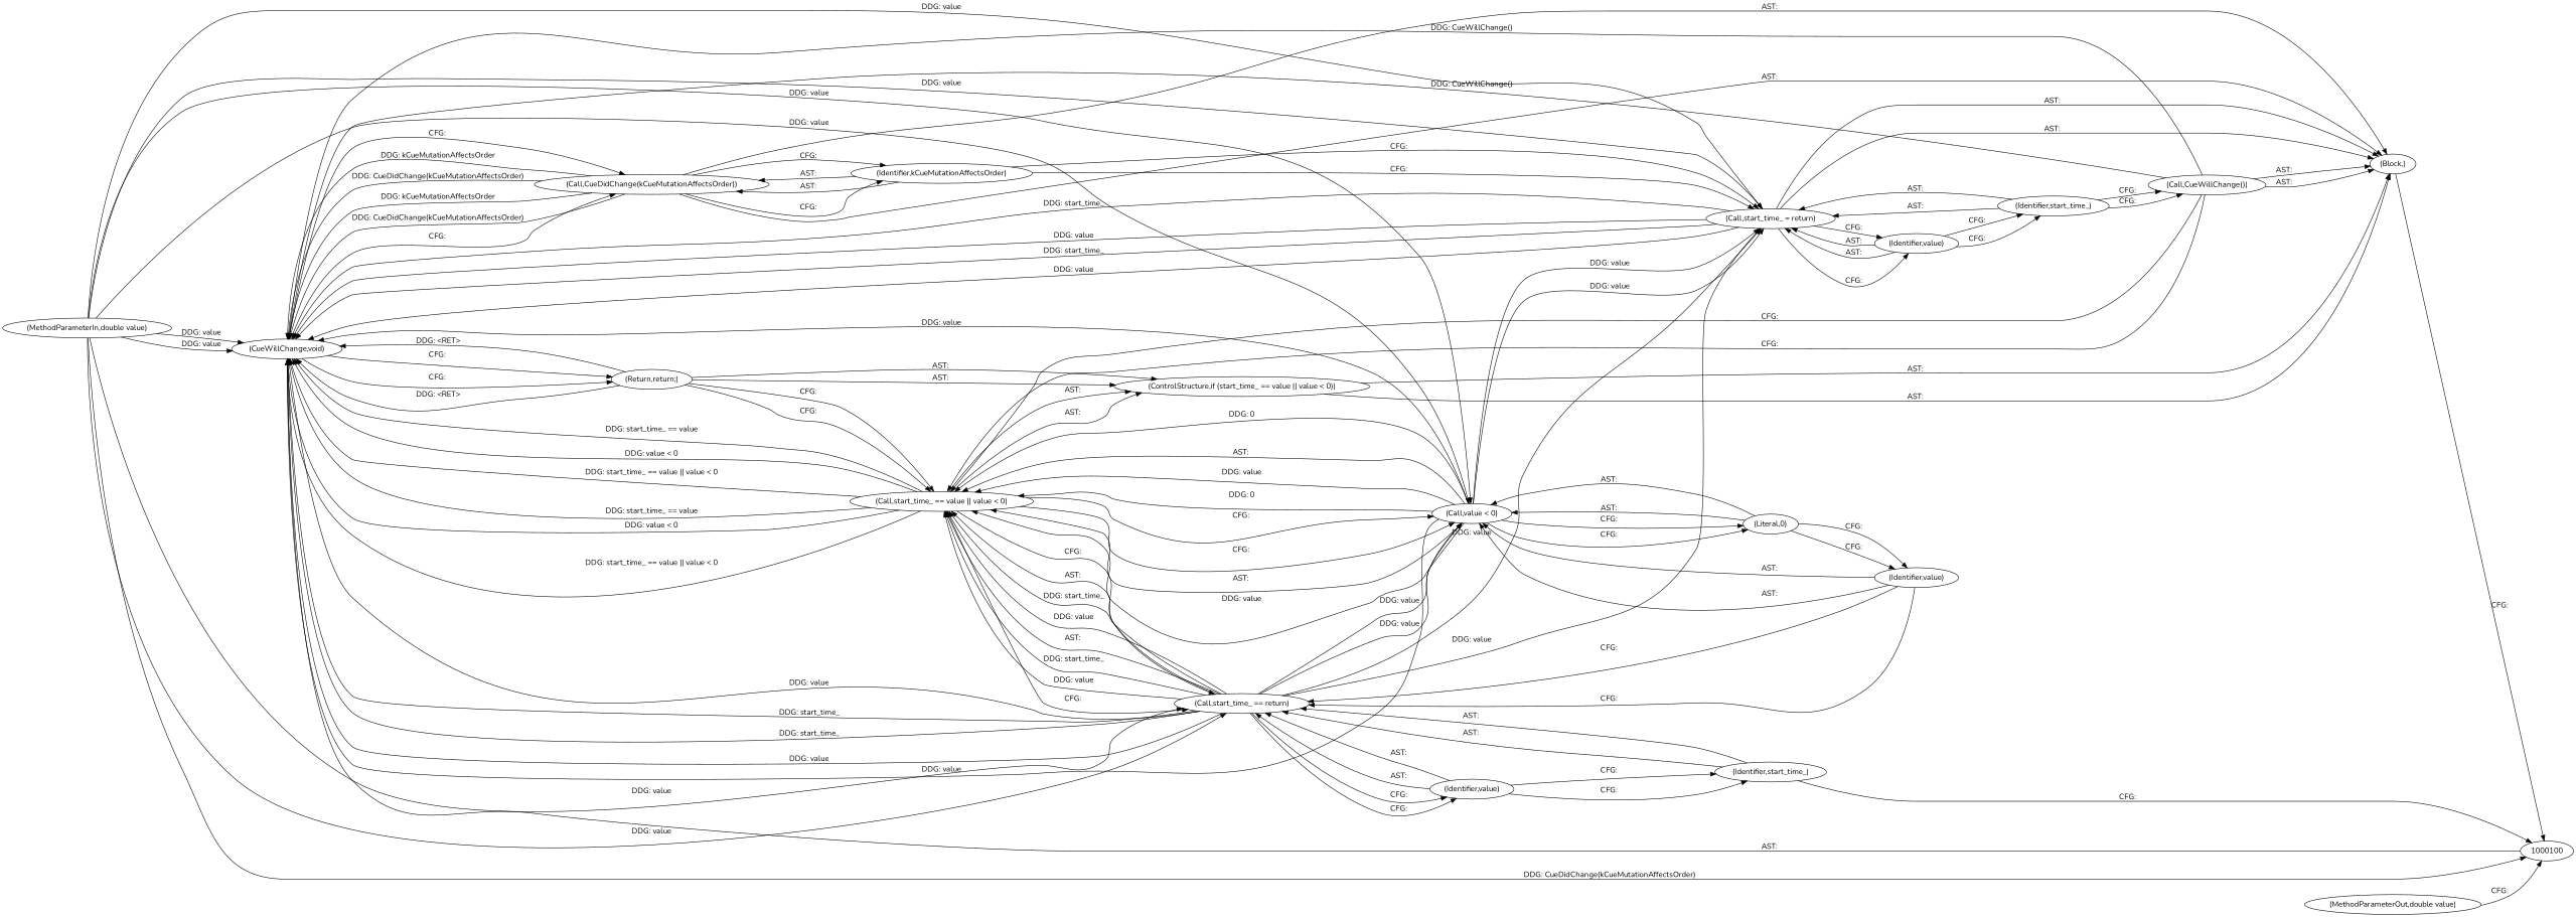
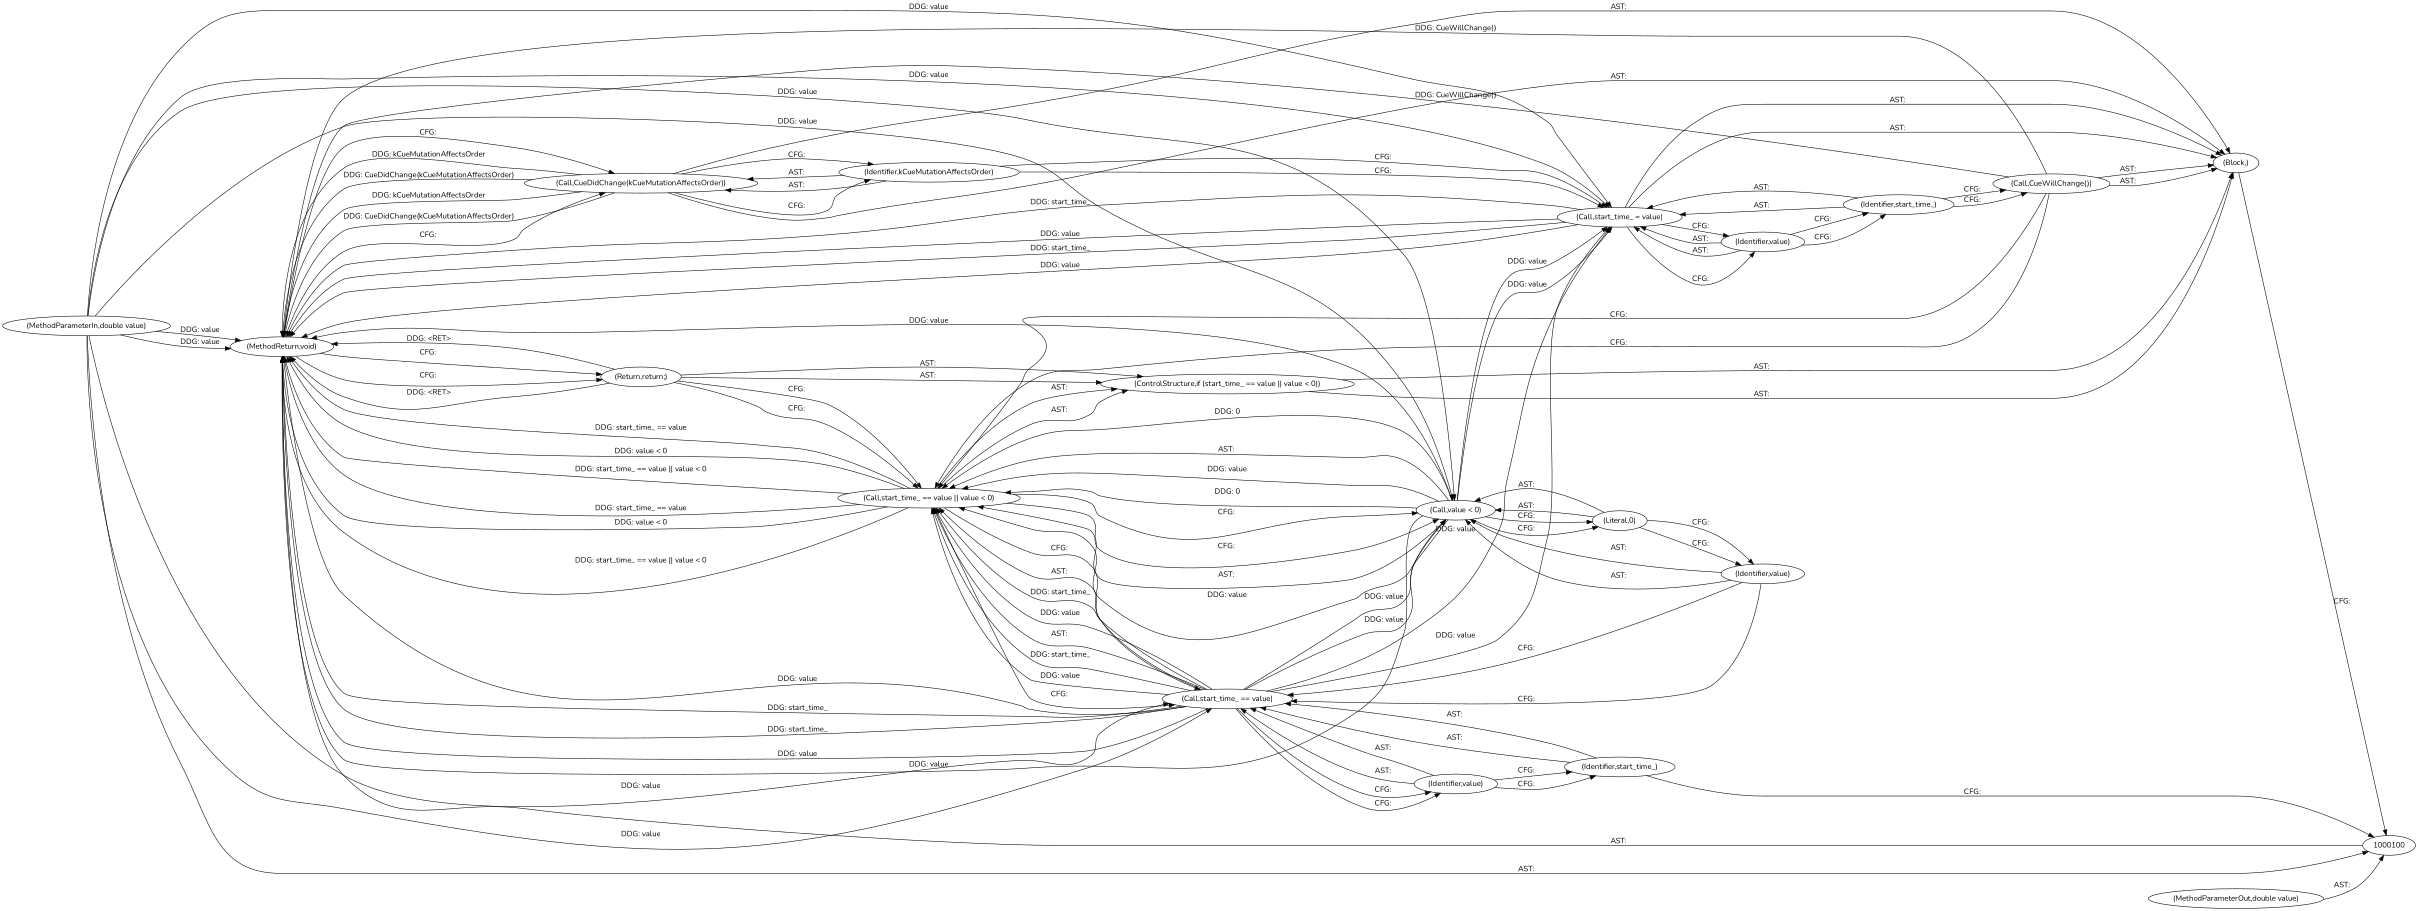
  digraph {
    fontname=Nunito
    rankdir=LR
    node [fontname=Nunito]
    edge [fontname=Nunito]
-   n1 [label="(CueWillChange,void)"]
+   n1 [label="(MethodReturn,void)"]
    n2 [label="(Return,return;)"]
    n3 [label="(Call,CueDidChange(kCueMutationAffectsOrder))"]
    n4 [label="(ControlStructure,if (start_time_ == value || value < 0))"]
    n5 [label="(Call,start_time_ == value || value < 0)"]
    n6 [label="(Block,)"]
    n7 [label="(Identifier,kCueMutationAffectsOrder)"]
    1000100
    n9 [label="(MethodParameterIn,double value)"]
    n10 [label="(Call,value < 0)"]
-   n11 [label="(Call,start_time_ == return)"]
-   n12 [label="(Call,start_time_ = return)"]
+   n11 [label="(Call,start_time_ == value)"]
+   n12 [label="(Call,start_time_ = value)"]
    n13 [label="(Literal,0)"]
    n14 [label="(Identifier,value)"]
    n15 [label="(Identifier,value)"]
    n16 [label="(MethodParameterOut,double value)"]
    n17 [label="(Identifier,start_time_)"]
    n18 [label="(Identifier,value)"]
    n19 [label="(Call,CueWillChange())"]
    n20 [label="(Identifier,start_time_)"]
    n1 -> n2 [label="CFG: "]
    n1 -> n2 [label="CFG: "]
    n1 -> n3 [label="CFG: "]
    n1 -> n3 [label="CFG: "]
    n2 -> n1 [label="DDG: <RET>"]
    n2 -> n1 [label="DDG: <RET>"]
    n2 -> n4 [label="AST: "]
    n2 -> n4 [label="AST: "]
    n2 -> n5 [label="CFG: "]
    n2 -> n5 [label="CFG: "]
    n3 -> n1 [label="DDG: kCueMutationAffectsOrder"]
    n3 -> n1 [label="DDG: CueDidChange(kCueMutationAffectsOrder)"]
    n3 -> n1 [label="DDG: kCueMutationAffectsOrder"]
    n3 -> n1 [label="DDG: CueDidChange(kCueMutationAffectsOrder)"]
    n3 -> n6 [label="AST: "]
    n3 -> n6 [label="AST: "]
    n3 -> n7 [label="CFG: "]
    n3 -> n7 [label="CFG: "]
    n4 -> n6 [label="AST: "]
    n4 -> n6 [label="AST: "]
    n5 -> n1 [label="DDG: value < 0"]
    n5 -> n1 [label="DDG: start_time_ == value || value < 0"]
    n5 -> n1 [label="DDG: start_time_ == value"]
    n5 -> n1 [label="DDG: value < 0"]
    n5 -> n1 [label="DDG: start_time_ == value || value < 0"]
    n5 -> n1 [label="DDG: start_time_ == value"]
    n5 -> n4 [label="AST: "]
    n5 -> n4 [label="AST: "]
    n5 -> n10 [label="CFG: "]
    n5 -> n10 [label="CFG: "]
    n5 -> n11 [label="CFG: "]
    n5 -> n11 [label="CFG: "]
    n6 -> 1000100 [label="CFG: "]
    n7 -> n3 [label="AST: "]
    n7 -> n3 [label="AST: "]
    n7 -> n12 [label="CFG: "]
    n7 -> n12 [label="CFG: "]
    1000100 -> n1 [label="AST: "]
    n9 -> n1 [label="DDG: value"]
    n9 -> n1 [label="DDG: value"]
-   n9 -> 1000100 [label="DDG: CueDidChange(kCueMutationAffectsOrder)"]
+   n9 -> 1000100 [label="AST: "]
    n9 -> n10 [label="DDG: value"]
    n9 -> n10 [label="DDG: value"]
    n9 -> n11 [label="DDG: value"]
    n9 -> n11 [label="DDG: value"]
    n9 -> n12 [label="DDG: value"]
    n9 -> n12 [label="DDG: value"]
    n10 -> n1 [label="DDG: value"]
    n10 -> n1 [label="DDG: value"]
    n10 -> n5 [label="AST: "]
    n10 -> n5 [label="DDG: value"]
    n10 -> n5 [label="DDG: 0"]
    n10 -> n5 [label="AST: "]
    n10 -> n5 [label="DDG: value"]
    n10 -> n5 [label="DDG: 0"]
    n10 -> n12 [label="DDG: value"]
    n10 -> n12 [label="DDG: value"]
    n10 -> n13 [label="CFG: "]
    n10 -> n13 [label="CFG: "]
    n11 -> n1 [label="DDG: value"]
    n11 -> n1 [label="DDG: start_time_"]
    n11 -> n1 [label="DDG: value"]
    n11 -> n1 [label="DDG: start_time_"]
    n11 -> n5 [label="AST: "]
    n11 -> n5 [label="DDG: start_time_"]
    n11 -> n5 [label="DDG: value"]
    n11 -> n5 [label="AST: "]
    n11 -> n5 [label="DDG: start_time_"]
    n11 -> n5 [label="DDG: value"]
    n11 -> n10 [label="DDG: value"]
    n11 -> n10 [label="DDG: value"]
    n11 -> n12 [label="DDG: value"]
    n11 -> n12 [label="DDG: value"]
    n11 -> n14 [label="CFG: "]
    n11 -> n14 [label="CFG: "]
    n12 -> n1 [label="DDG: start_time_"]
    n12 -> n1 [label="DDG: value"]
    n12 -> n1 [label="DDG: start_time_"]
    n12 -> n1 [label="DDG: value"]
    n12 -> n6 [label="AST: "]
    n12 -> n6 [label="AST: "]
    n12 -> n15 [label="CFG: "]
    n12 -> n15 [label="CFG: "]
    n13 -> n10 [label="AST: "]
    n13 -> n10 [label="AST: "]
    n13 -> n18 [label="CFG: "]
    n13 -> n18 [label="CFG: "]
    n14 -> n11 [label="AST: "]
    n14 -> n11 [label="AST: "]
    n14 -> n17 [label="CFG: "]
    n14 -> n17 [label="CFG: "]
    n15 -> n12 [label="AST: "]
    n15 -> n12 [label="AST: "]
    n15 -> n20 [label="CFG: "]
    n15 -> n20 [label="CFG: "]
-   n16 -> 1000100 [label="CFG: "]
+   n16 -> 1000100 [label="AST: "]
    n17 -> 1000100 [label="CFG: "]
    n17 -> n11 [label="AST: "]
    n17 -> n11 [label="AST: "]
    n18 -> n10 [label="AST: "]
    n18 -> n10 [label="AST: "]
    n18 -> n11 [label="CFG: "]
    n18 -> n11 [label="CFG: "]
    n19 -> n1 [label="DDG: CueWillChange()"]
    n19 -> n1 [label="DDG: CueWillChange()"]
    n19 -> n5 [label="CFG: "]
    n19 -> n5 [label="CFG: "]
    n19 -> n6 [label="AST: "]
    n19 -> n6 [label="AST: "]
    n20 -> n12 [label="AST: "]
    n20 -> n12 [label="AST: "]
    n20 -> n19 [label="CFG: "]
    n20 -> n19 [label="CFG: "]
  }
